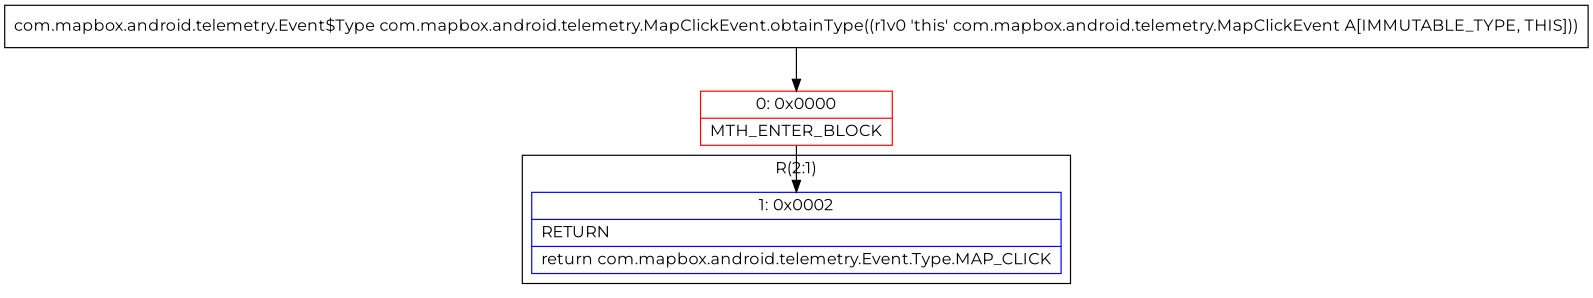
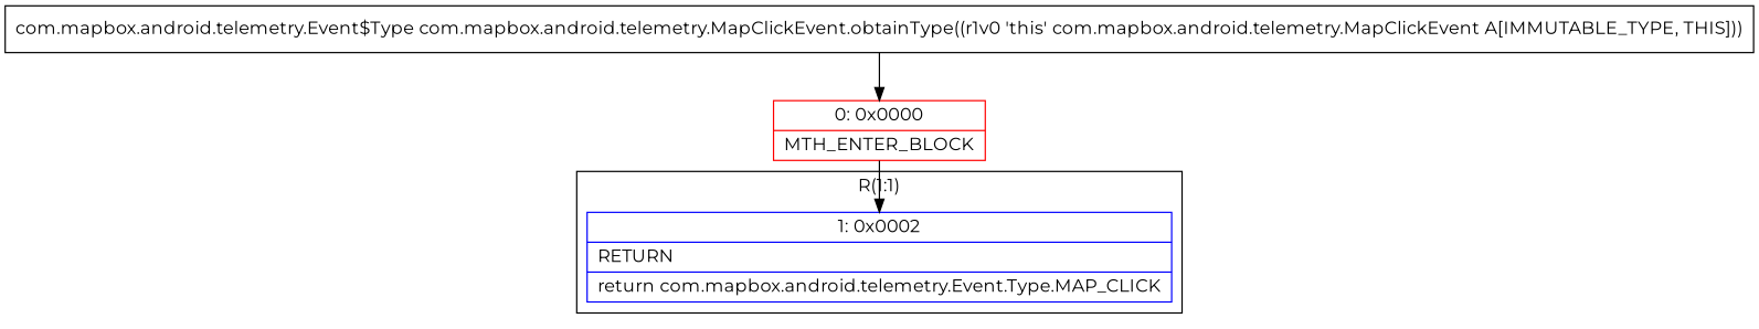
  digraph {
    fontname=Montserrat
    node [shape=record fontname=Montserrat]
    edge [fontname=Montserrat]
    n1 [color=blue label="{1\:\ 0x0002|RETURN\l|return com.mapbox.android.telemetry.Event.Type.MAP_CLICK\l}"]
    n2 [color=red label="{0\:\ 0x0000|MTH_ENTER_BLOCK\l}"]
    n3 [label="{com.mapbox.android.telemetry.Event$Type com.mapbox.android.telemetry.MapClickEvent.obtainType((r1v0 'this' com.mapbox.android.telemetry.MapClickEvent A[IMMUTABLE_TYPE, THIS])) }"]
    subgraph cluster_1 {
-     label="R(2:1)"
+     label="R(1:1)"
      n1
    }
    n2 -> n1
    n3 -> n2
  }
